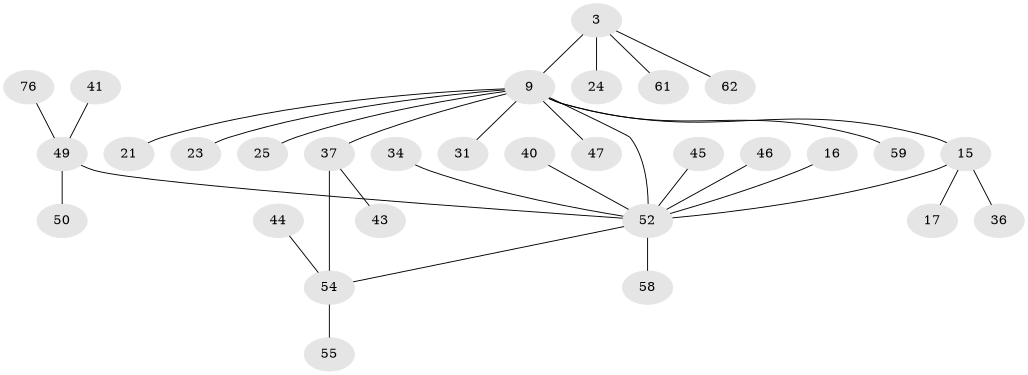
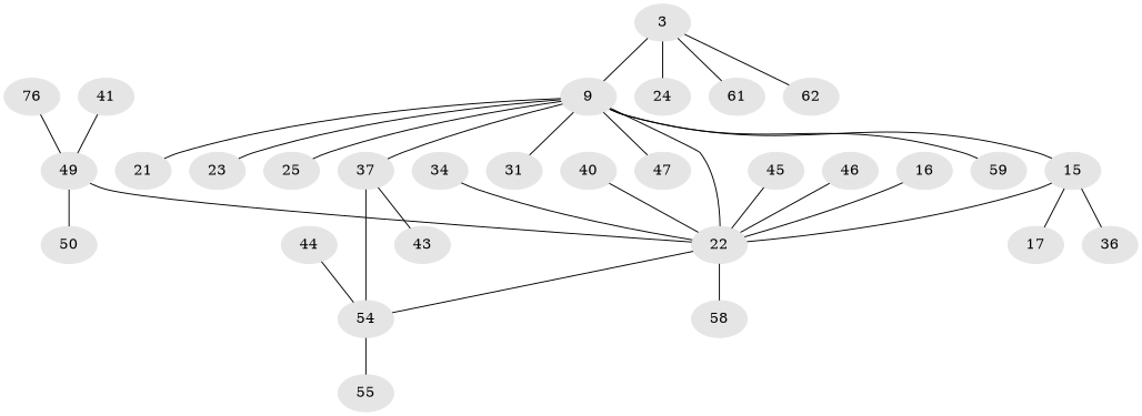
  graph {
    node [color=gray90 style=filled]
    3 [super="+1"]
    9 [super="+7+2"]
    24
    61 [super="+51+53+60"]
    62 [super="+56"]
    15 [super="+14"]
    21
    23
    25
    31
    37 [super="+6"]
    47
-   52 [super="+33+39+11"]
+   52 [super="+33+39+11" label=22]
    59
    17
    36
    43
    54 [super="+35"]
    58
    16
    49 [super="+12"]
    50
    n23 [label=76]
    34
    55 [super="+28"]
    40
    41
    44 [super="+27"]
    45
    46
    3 -- 9 [weight=2]
    3 -- 24
    3 -- 61
    3 -- 62
    9 -- 15 [weight=2]
    9 -- 21
    9 -- 23
    9 -- 25
    9 -- 31
    9 -- 37 [weight=3]
    9 -- 47
    9 -- 52 [weight=3]
    9 -- 59
    15 -- 52 [weight=2]
    15 -- 17
    15 -- 36
    37 -- 43
    37 -- 54 [weight=2]
    52 -- 54 [weight=2]
    52 -- 58
    54 -- 55
    16 -- 52
    49 -- 52 [weight=3]
    49 -- 50
    n23 -- 49
    34 -- 52
    40 -- 52
    41 -- 49
    44 -- 54
    45 -- 52
    46 -- 52
  }
